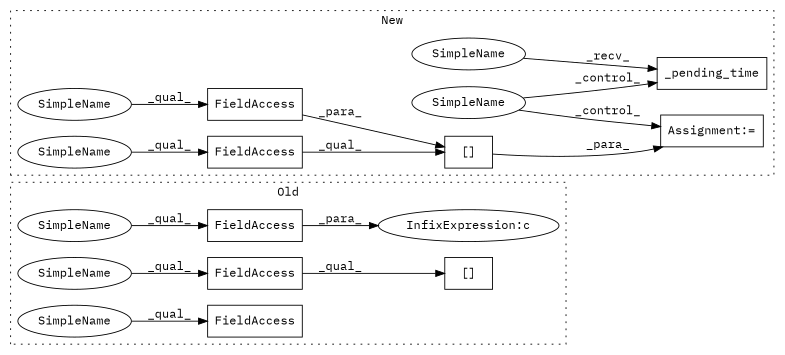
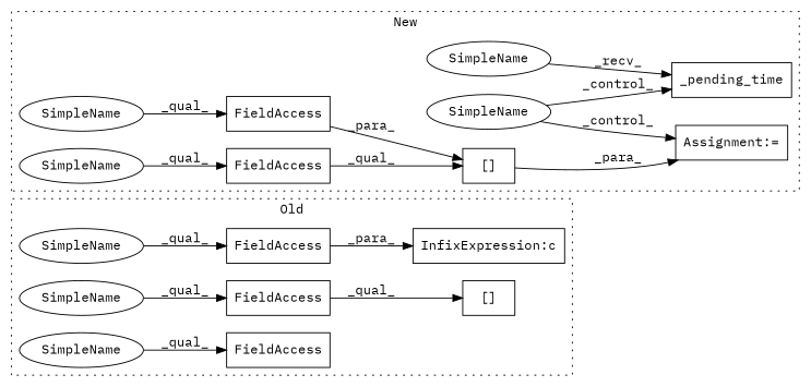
  digraph {
    rankdir=LR
    fontname="IBM Plex Mono"
    node [a=42 l=4 s=4608 shape=box fontname="IBM Plex Mono"]
    edge [fontname="IBM Plex Mono"]
    n1 [a=2 l="28,1" label="[]" s="4608,4647"]
    n2 [a=22 l=27 label=FieldAccess]
    n3 [a=22 l=18 label=FieldAccess s=4455]
-   n4 [a=27 label="InfixExpression:c" s=4451 shape=ellipse]
+   n4 [a=27 label="InfixExpression:c" s=4451]
    n5 [a=22 l=18 label=FieldAccess s=4652]
    n6 [label=SimpleName s=4455 shape=ellipse]
    n7 [label=SimpleName shape=ellipse]
    n8 [label=SimpleName s=4652 shape=ellipse]
    n9 [a=32 l="14,1" label=_pending_time s="7148,7173"]
    n10 [a=22 l=27 label=FieldAccess s=7063]
    n11 [a=2 l="28,1" label="[]" s="7063,7111"]
    n12 [a=22 l=20 label=FieldAccess s=7091]
    n13 [label=SimpleName shape=ellipse l="" s=""]
    n14 [a=7 l=1 label="Assignment:=" s=7062]
    n15 [label=SimpleName s=7091 shape=ellipse]
    n16 [label=SimpleName s=7143 shape=ellipse]
    n17 [label=SimpleName s=7063 shape=ellipse]
    subgraph cluster_1 {
      label=Old
      style=dotted
      n1
      n2
      n3
      n4
      n5
      n6
      n7
      n8
    }
    subgraph cluster_2 {
      label=New
      style=dotted
      n9
      n10
      n11
      n12
      n13
      n14
      n15
      n16
      n17
    }
    n2 -> n1 [label=_qual_]
    n3 -> n4 [label=_para_]
    n6 -> n3 [label=_qual_]
    n7 -> n2 [label=_qual_]
    n8 -> n5 [label=_qual_]
    n10 -> n11 [label=_qual_]
    n11 -> n14 [label=_para_]
    n12 -> n11 [label=_para_]
    n13 -> n9 [label=_control_]
    n13 -> n14 [label=_control_]
    n15 -> n12 [label=_qual_]
    n16 -> n9 [label=_recv_]
    n17 -> n10 [label=_qual_]
  }
